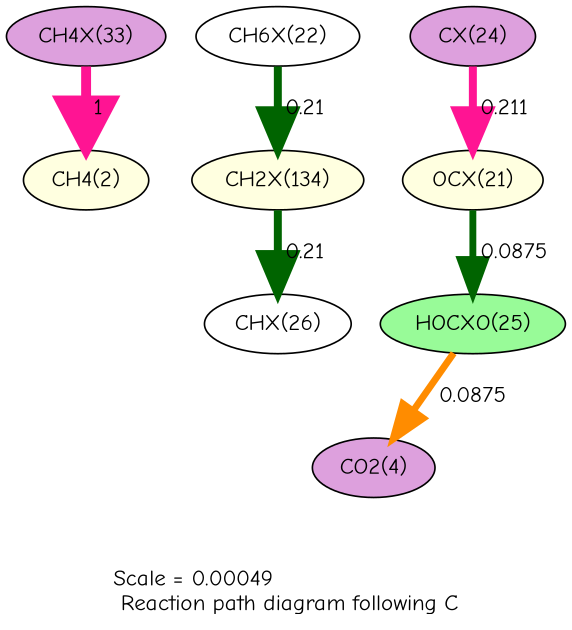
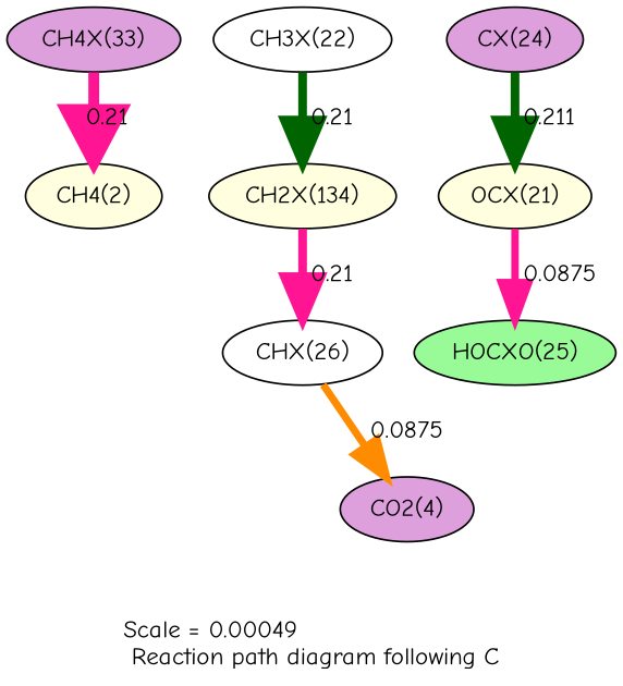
  digraph {
    fontname="Comic Neue"
    label="Scale = 0.00049\l Reaction path diagram following C"
    node [fillcolor=plum fontname="Comic Neue" style=filled]
    edge [arrowsize=2.41 color=darkgreen fontname="Comic Neue" penwidth=4.82]
    n1 [label="CH4X(33)"]
    n2 [fillcolor=lightyellow label="CH4(2)"]
-   n3 [fillcolor=white label="CH6X(22)"]
+   n3 [fillcolor=white label="CH3X(22)"]
    n4 [fillcolor=lightyellow label="CH2X(134)"]
    n5 [fillcolor=white label="CHX(26)"]
    n6 [label="CX(24)"]
    n7 [fillcolor=lightyellow label="OCX(21)"]
    n8 [fillcolor=palegreen label="HOCXO(25)"]
    n9 [label="CO2(4)"]
-   n1 -> n2 [arrowsize=3 color=deeppink label=" 1" penwidth=6]
+   n1 -> n2 [arrowsize=3 color=deeppink label=" 0.21" penwidth=6]
    n3 -> n4 [label=" 0.21"]
-   n4 -> n5 [label=" 0.21"]
-   n6 -> n7 [color=deeppink label=" 0.211" penwidth=4.83]
-   n7 -> n8 [arrowsize=2.08 label=" 0.0875" penwidth=4.16]
-   n8 -> n9 [arrowsize=2.08 color=darkorange label=" 0.0875" penwidth=4.16]
+   n4 -> n5 [color=deeppink label=" 0.21"]
+   n6 -> n7 [label=" 0.211" penwidth=4.83]
+   n7 -> n8 [arrowsize=2.08 color=deeppink label=" 0.0875" penwidth=4.16]
+   n5 -> n9 [arrowsize=2.08 color=darkorange label=" 0.0875" penwidth=4.16]
  }
